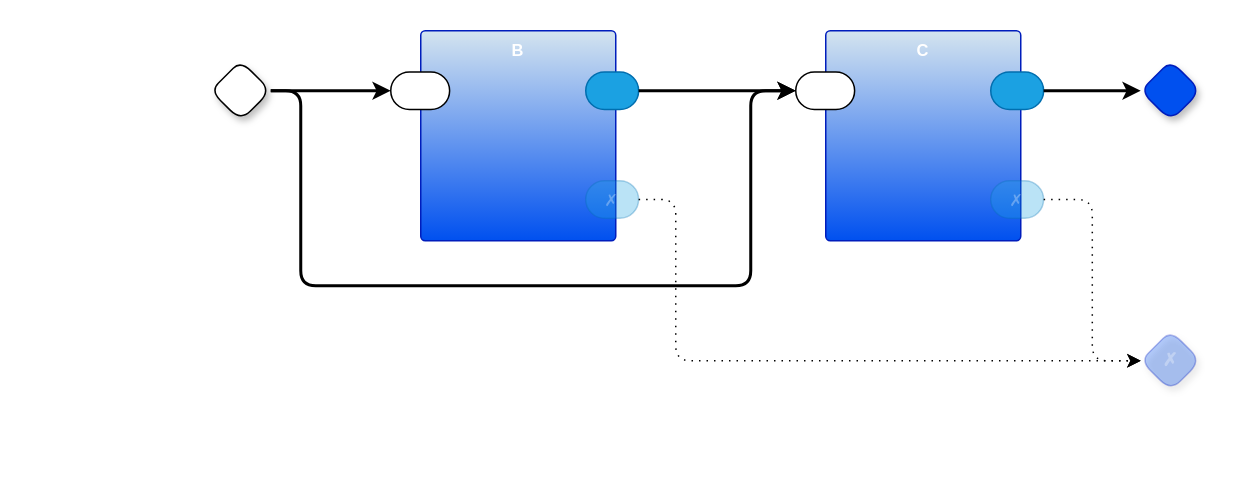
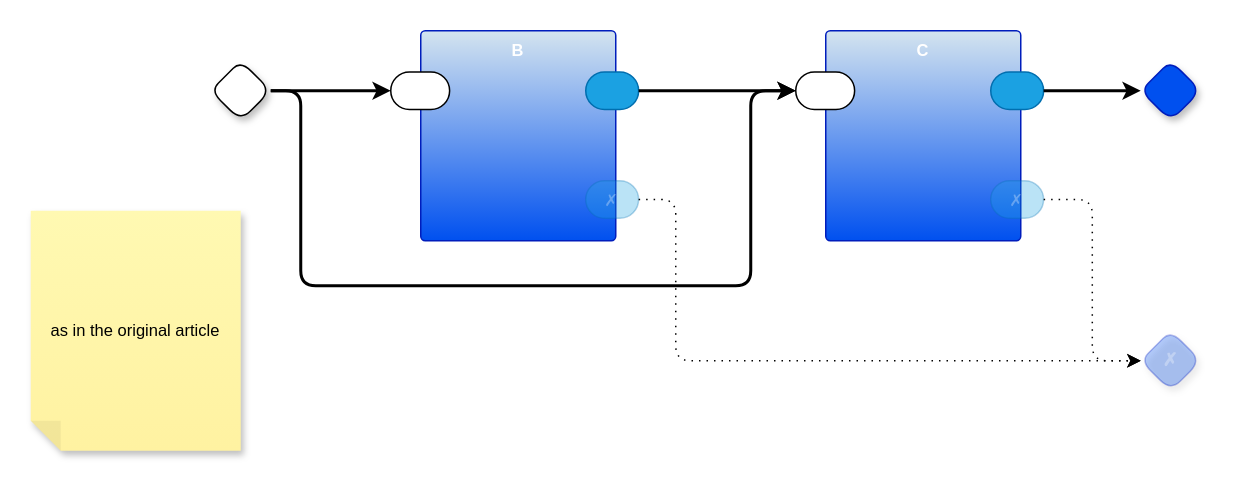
  <mxCell id="0" />
  <mxCell id="1" parent="0" />
  <mxCell id="2" value="B" style="rounded=1;whiteSpace=wrap;html=1;sketch=0;container=1;recursiveResize=0;verticalAlign=top;arcSize=6;fontStyle=1;autosize=0;points=[];absoluteArcSize=1;shadow=0;strokeColor=#001DBC;fillColor=#D4E4EF;fontColor=#ffffff;fontFamily=Helvetica;fontSize=11;gradientColor=#0050EF;" vertex="1" parent="1"><mxGeometry x="280" y="20" width="130" height="140" as="geometry"><mxRectangle x="-98" y="-1230" width="99" height="26" as="alternateBounds" /></mxGeometry></mxCell>
  <mxCell id="3" value="" style="rounded=1;whiteSpace=wrap;html=1;sketch=0;points=[[0,0.5,0,0,0],[1,0.5,0,0,0]];arcSize=50;fontFamily=Helvetica;fontSize=11;fontColor=default;" vertex="1" parent="2"><mxGeometry x="-20" y="27.5" width="39.25" height="25" as="geometry" /></mxCell>
  <mxCell id="4" value="" style="rounded=1;whiteSpace=wrap;html=1;sketch=0;points=[[0,0.5,0,0,0],[1,0.5,0,0,0]];fillColor=#1ba1e2;fontColor=#ffffff;strokeColor=#006EAF;arcSize=50;fontFamily=Helvetica;fontSize=11;" vertex="1" parent="2"><mxGeometry x="110" y="27.5" width="35.25" height="25" as="geometry" /></mxCell>
  <mxCell id="5" value="✗" style="rounded=1;whiteSpace=wrap;html=1;sketch=0;points=[[0,0.5,0,0,0],[1,0.5,0,0,0]];fillColor=#1ba1e2;fontColor=#ffffff;strokeColor=#006EAF;arcSize=50;fontFamily=Helvetica;fontSize=11;textOpacity=30;opacity=30;" vertex="1" parent="2"><mxGeometry x="110" y="100" width="35.25" height="25" as="geometry" /></mxCell>
  <mxCell id="6" value="C" style="rounded=1;whiteSpace=wrap;html=1;sketch=0;container=1;recursiveResize=0;verticalAlign=top;arcSize=6;fontStyle=1;autosize=0;points=[];absoluteArcSize=1;shadow=0;strokeColor=#001DBC;fillColor=#D4E4EF;fontColor=#ffffff;fontFamily=Helvetica;fontSize=11;gradientColor=#0050EF;" vertex="1" parent="1"><mxGeometry x="550" y="20" width="130" height="140" as="geometry"><mxRectangle x="-98" y="-1230" width="99" height="26" as="alternateBounds" /></mxGeometry></mxCell>
  <mxCell id="7" value="" style="rounded=1;whiteSpace=wrap;html=1;sketch=0;points=[[0,0.5,0,0,0],[1,0.5,0,0,0]];arcSize=50;fontFamily=Helvetica;fontSize=11;fontColor=default;" vertex="1" parent="6"><mxGeometry x="-20" y="27.5" width="39.25" height="25" as="geometry" /></mxCell>
  <mxCell id="8" value="" style="rounded=1;whiteSpace=wrap;html=1;sketch=0;points=[[0,0.5,0,0,0],[1,0.5,0,0,0]];fillColor=#1ba1e2;fontColor=#ffffff;strokeColor=#006EAF;arcSize=50;fontFamily=Helvetica;fontSize=11;" vertex="1" parent="6"><mxGeometry x="110" y="27.5" width="35.25" height="25" as="geometry" /></mxCell>
  <mxCell id="9" value="✗" style="rounded=1;whiteSpace=wrap;html=1;sketch=0;points=[[0,0.5,0,0,0],[1,0.5,0,0,0]];fillColor=#1ba1e2;fontColor=#ffffff;strokeColor=#006EAF;arcSize=50;fontFamily=Helvetica;fontSize=11;textOpacity=30;opacity=30;" vertex="1" parent="6"><mxGeometry x="110" y="100" width="35.25" height="25" as="geometry" /></mxCell>
  <mxCell id="10" style="edgeStyle=orthogonalEdgeStyle;rounded=1;orthogonalLoop=1;jettySize=auto;html=1;exitX=1;exitY=0.5;exitDx=0;exitDy=0;exitPerimeter=0;entryX=0;entryY=0.5;entryDx=0;entryDy=0;entryPerimeter=0;strokeWidth=2;curved=0;" edge="1" parent="1" source="4" target="7"><mxGeometry relative="1" as="geometry" /></mxCell>
  <mxCell id="11" value="✗" style="rhombus;whiteSpace=wrap;html=1;rounded=1;fillColor=#0050ef;fontColor=#ffffff;strokeColor=#001DBC;fontStyle=1;glass=0;sketch=0;fontSize=12;points=[[0,0.5,0,0,0],[0.5,0,0,0,0],[0.5,1,0,0,0],[1,0.5,0,0,0]];shadow=1;fontFamily=Helvetica;opacity=30;textOpacity=30;" vertex="1" parent="1"><mxGeometry x="760" y="220" width="40" height="40" as="geometry" /></mxCell>
  <mxCell id="12" value="" style="rhombus;whiteSpace=wrap;html=1;rounded=1;fillColor=#0050ef;fontColor=#ffffff;strokeColor=#001DBC;fontStyle=1;glass=0;sketch=0;fontSize=12;points=[[0,0.5,0,0,0],[0.5,0,0,0,0],[0.5,1,0,0,0],[1,0.5,0,0,0]];shadow=1;fontFamily=Helvetica;" vertex="1" parent="1"><mxGeometry x="760" y="40" width="40" height="40" as="geometry" /></mxCell>
  <mxCell id="13" style="edgeStyle=orthogonalEdgeStyle;shape=connector;curved=0;rounded=1;orthogonalLoop=1;jettySize=auto;html=1;exitX=1;exitY=0.5;exitDx=0;exitDy=0;exitPerimeter=0;entryX=0;entryY=0.5;entryDx=0;entryDy=0;entryPerimeter=0;strokeColor=default;strokeWidth=2;align=center;verticalAlign=middle;fontFamily=Helvetica;fontSize=11;fontColor=default;labelBackgroundColor=default;endArrow=classic;" edge="1" parent="1" source="8" target="12"><mxGeometry relative="1" as="geometry" /></mxCell>
  <mxCell id="14" style="edgeStyle=orthogonalEdgeStyle;shape=connector;curved=0;rounded=1;orthogonalLoop=1;jettySize=auto;html=1;exitX=1;exitY=0.5;exitDx=0;exitDy=0;exitPerimeter=0;entryX=0;entryY=0.5;entryDx=0;entryDy=0;entryPerimeter=0;strokeColor=default;strokeWidth=1;align=center;verticalAlign=middle;fontFamily=Helvetica;fontSize=11;fontColor=default;labelBackgroundColor=default;endArrow=classic;dashed=1;dashPattern=1 4;" edge="1" parent="1" source="9" target="11"><mxGeometry relative="1" as="geometry" /></mxCell>
  <mxCell id="15" value="" style="rhombus;whiteSpace=wrap;html=1;rounded=1;fontStyle=1;glass=0;sketch=0;fontSize=12;points=[[0,0.5,0,0,0],[0.5,0,0,0,0],[0.5,1,0,0,0],[1,0.5,0,0,0]];shadow=1;fontFamily=Helvetica;fontColor=default;" vertex="1" parent="1"><mxGeometry x="140" y="40" width="40" height="40" as="geometry" /></mxCell>
  <mxCell id="16" style="edgeStyle=orthogonalEdgeStyle;shape=connector;curved=0;rounded=1;orthogonalLoop=1;jettySize=auto;html=1;exitX=1;exitY=0.5;exitDx=0;exitDy=0;exitPerimeter=0;entryX=0;entryY=0.5;entryDx=0;entryDy=0;entryPerimeter=0;strokeColor=default;strokeWidth=2;align=center;verticalAlign=middle;fontFamily=Helvetica;fontSize=11;fontColor=default;labelBackgroundColor=default;endArrow=classic;" edge="1" parent="1" source="15" target="3"><mxGeometry relative="1" as="geometry" /></mxCell>
  <mxCell id="17" style="edgeStyle=orthogonalEdgeStyle;shape=connector;curved=0;rounded=1;orthogonalLoop=1;jettySize=auto;html=1;exitX=1;exitY=0.5;exitDx=0;exitDy=0;exitPerimeter=0;entryX=0;entryY=0.5;entryDx=0;entryDy=0;entryPerimeter=0;strokeColor=default;strokeWidth=2;align=center;verticalAlign=middle;fontFamily=Helvetica;fontSize=11;fontColor=default;labelBackgroundColor=default;endArrow=classic;" edge="1" parent="1" source="15" target="7"><mxGeometry relative="1" as="geometry"><Array as="points"><mxPoint x="200" y="60" /><mxPoint x="200" y="190" /><mxPoint x="500" y="190" /><mxPoint x="500" y="60" /></Array></mxGeometry></mxCell>
  <mxCell id="18" style="edgeStyle=orthogonalEdgeStyle;rounded=1;orthogonalLoop=1;jettySize=auto;html=1;exitX=1;exitY=0.5;exitDx=0;exitDy=0;exitPerimeter=0;entryX=0;entryY=0.5;entryDx=0;entryDy=0;entryPerimeter=0;curved=0;dashed=1;dashPattern=1 4;" edge="1" parent="1" source="5" target="11"><mxGeometry relative="1" as="geometry"><Array as="points"><mxPoint x="450" y="133" /><mxPoint x="450" y="240" /></Array></mxGeometry></mxCell>
+ <mxCell id="19" value="as in the original article" style="shape=note;whiteSpace=wrap;html=1;backgroundOutline=1;fontColor=#000000;darkOpacity=0.05;fillColor=#FFF9B2;strokeColor=none;fillStyle=solid;direction=west;gradientDirection=north;gradientColor=#FFF2A1;shadow=1;size=20;pointerEvents=1;fontFamily=Helvetica;fontSize=11;labelBackgroundColor=none;" vertex="1" parent="1"><mxGeometry x="20" y="140" width="140" height="160" as="geometry" /></mxCell>
